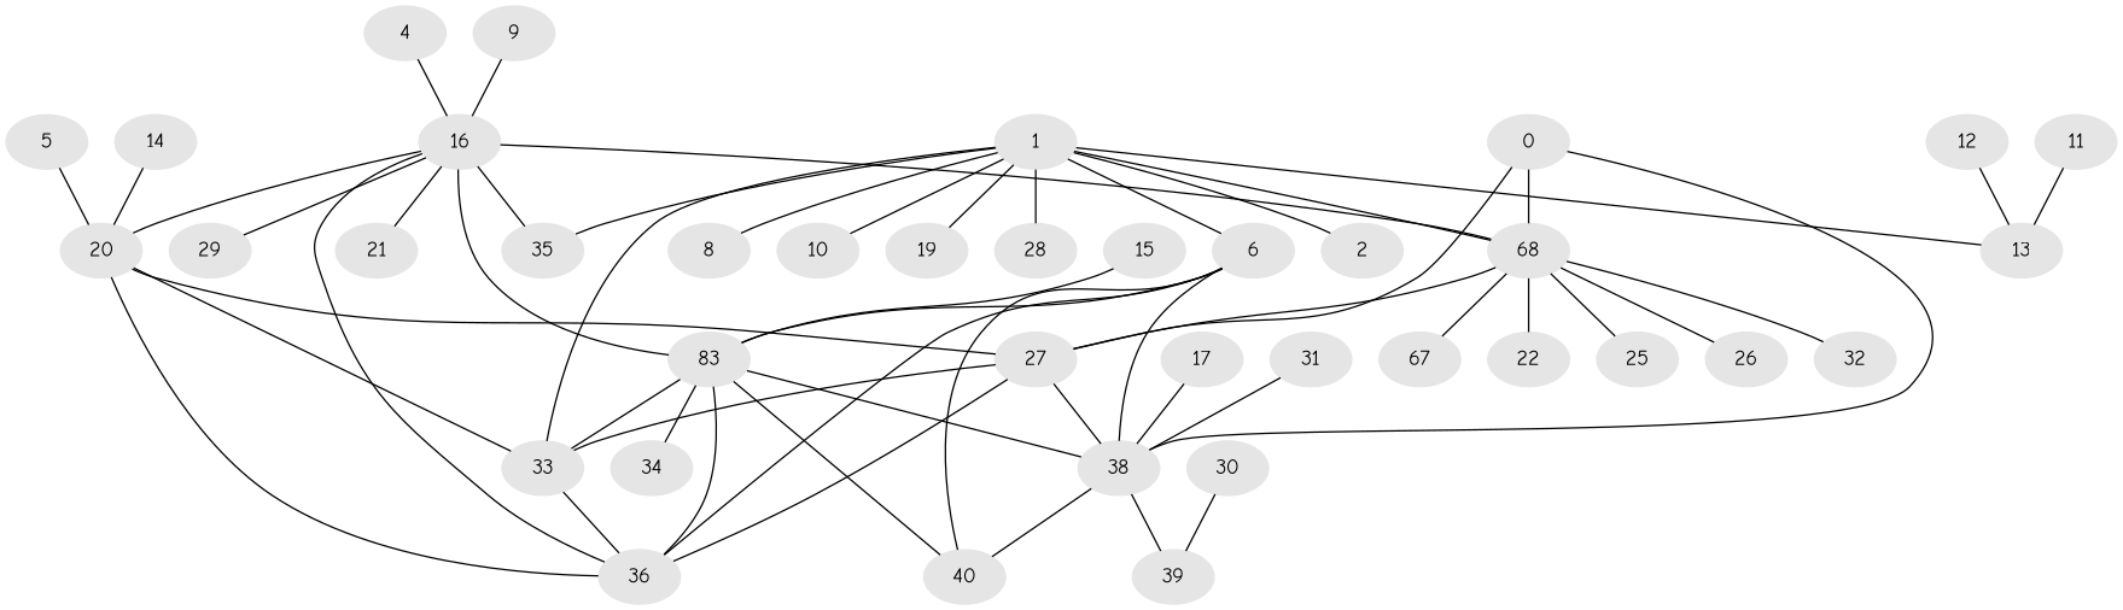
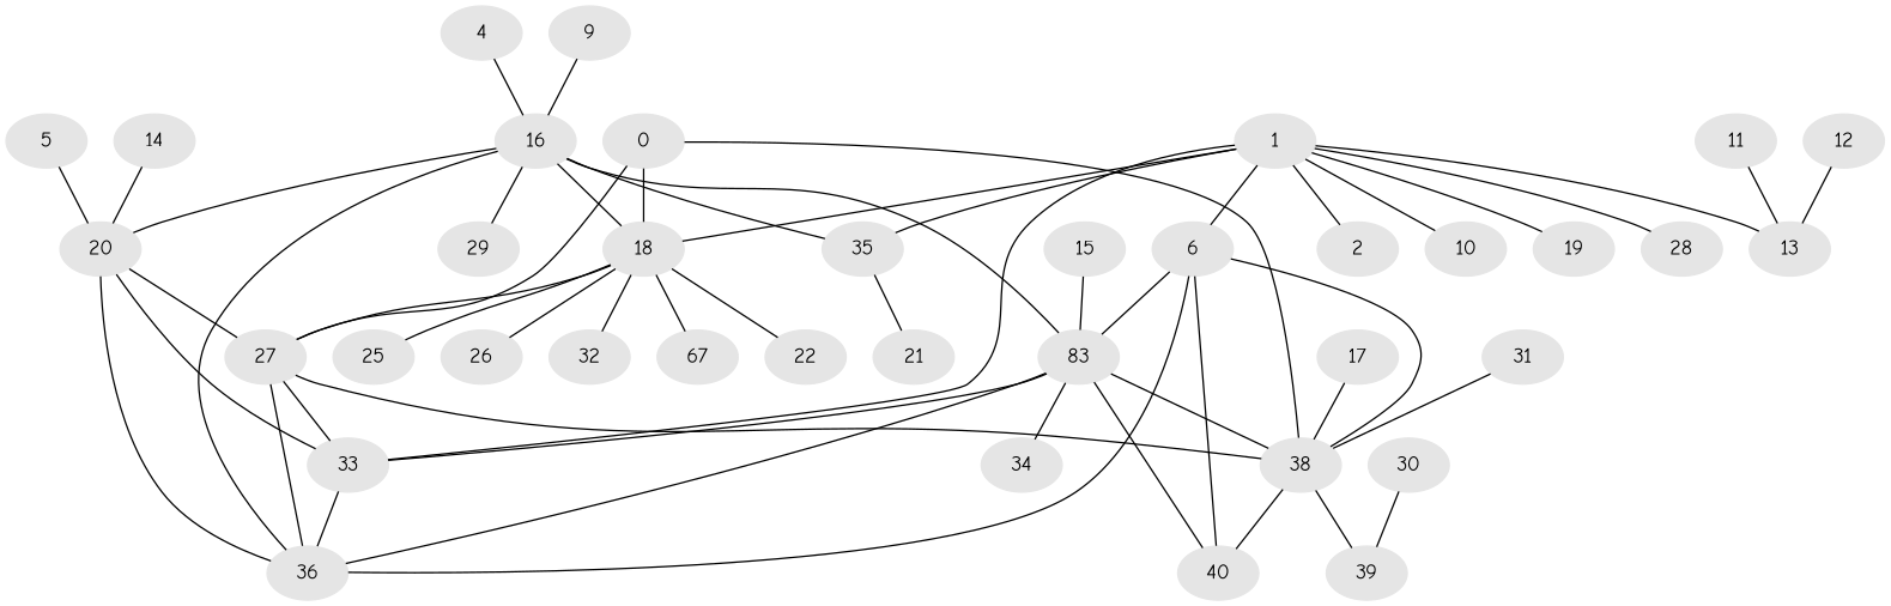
  graph {
    fontname="Comic Neue"
    node [color=gray90 fontname="Comic Neue" style=filled]
    edge [fontname="Comic Neue" weight=1.0]
    1
    2
    6
-   8
    10
    13
-   18 [label=68]
+   18
    19
    28
    33
    35
    38
    n13 [label=83]
    36
    40
    16
    20
    21
    29
    27
    22
    25
    26
    32
    n25 [label=67]
    n26 [label=0]
    39
    4
    5
    34
    9
    11
    12
    14
    15
    17
    30
    31
    1 -- 2
    1 -- 6 [weight=2.0]
-   1 -- 8
    1 -- 10
    1 -- 13
    1 -- 18
    1 -- 19
    1 -- 28
    1 -- 33
    1 -- 35
    6 -- 38
    6 -- n13
    6 -- 36
    6 -- 40
    18 -- 27
    18 -- 22
    18 -- 25
    18 -- 26
    18 -- 32
    18 -- n25
    33 -- 36
    38 -- 40
    38 -- 39
    n13 -- 33
    n13 -- 38
    n13 -- 36
    n13 -- 40
    n13 -- 34
    16 -- 18
    16 -- 35
    16 -- n13 [weight=3.0]
    16 -- 36
    16 -- 20
-   16 -- 21
+   35 -- 21
    16 -- 29
    20 -- 33
    20 -- 36
    20 -- 27
    27 -- 33
    27 -- 38
    27 -- 36
    n26 -- 18 [weight=2.0]
    n26 -- 38
    n26 -- 27 [weight=2.0]
    4 -- 16
    5 -- 20
    9 -- 16
    11 -- 13
    12 -- 13
    14 -- 20
    15 -- n13
    17 -- 38
    30 -- 39
    31 -- 38
  }
